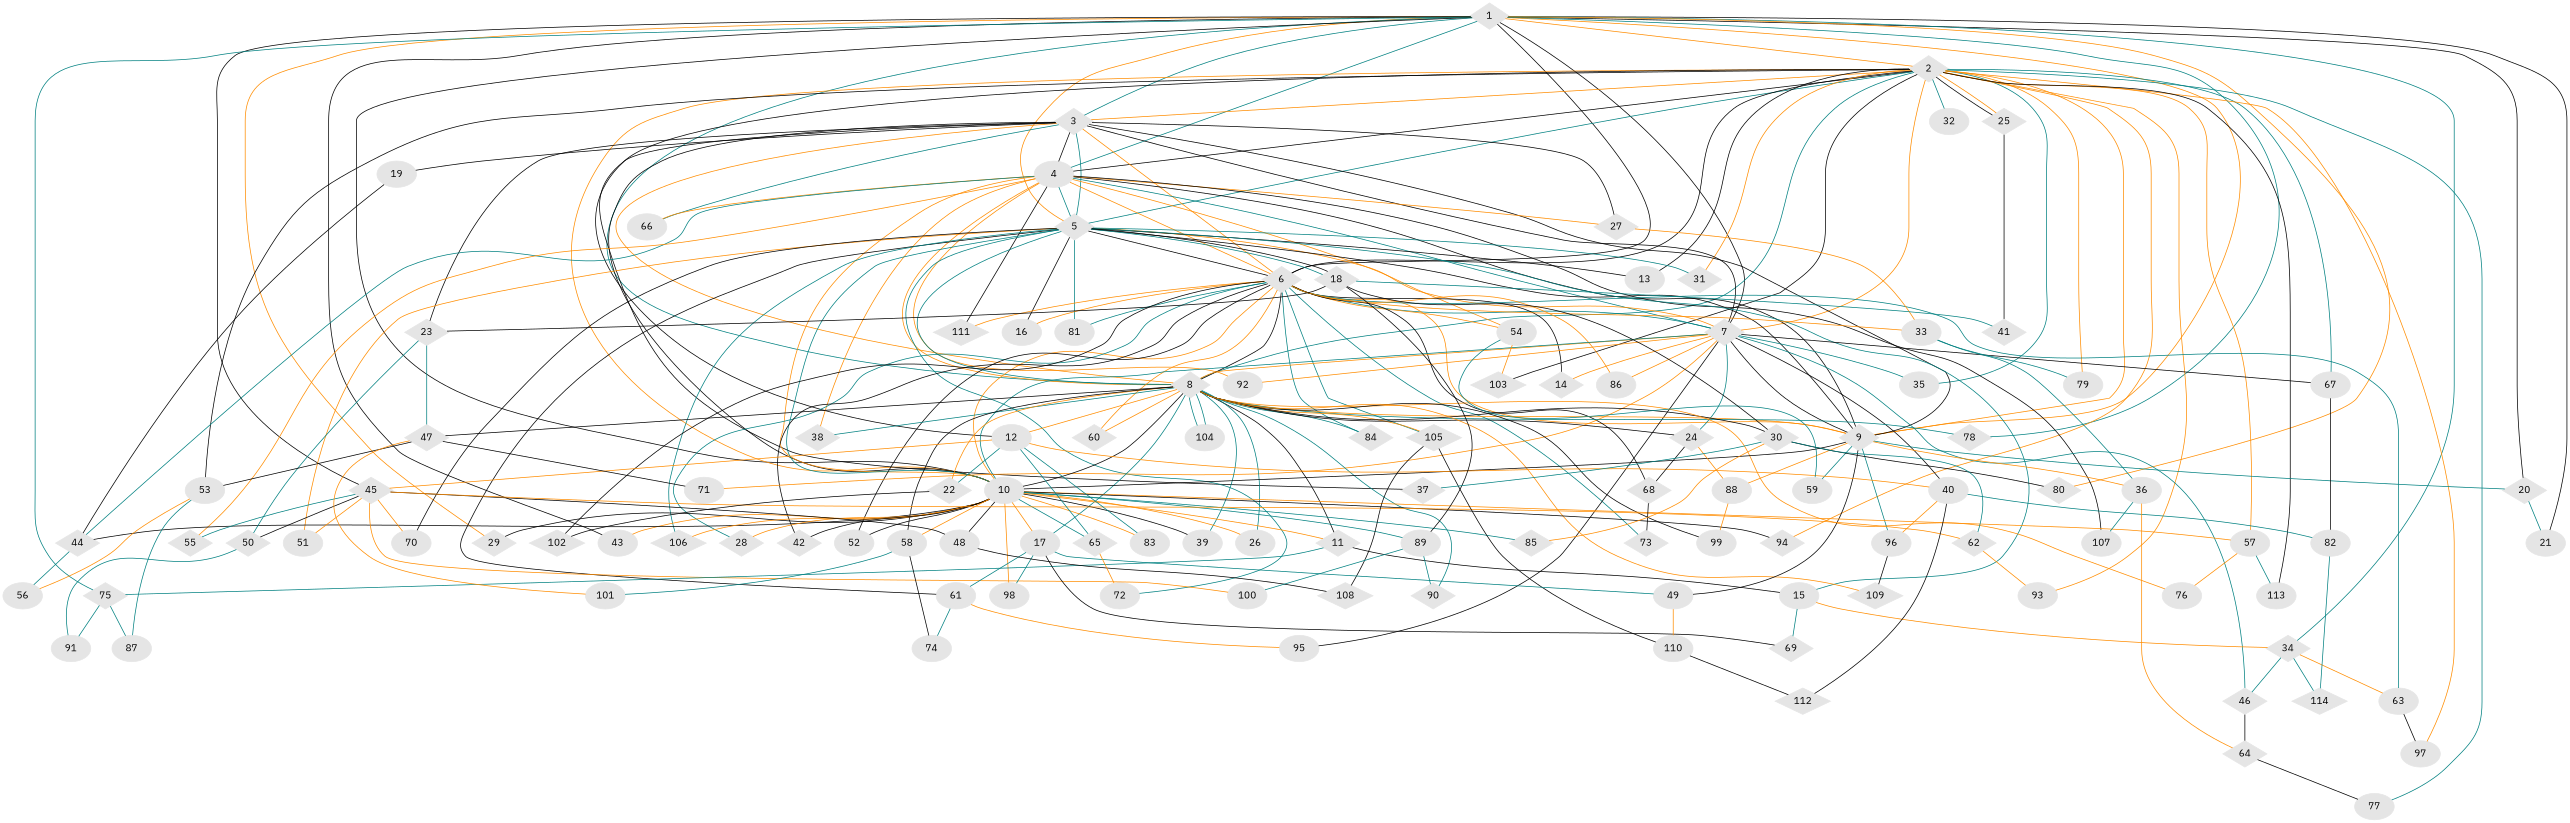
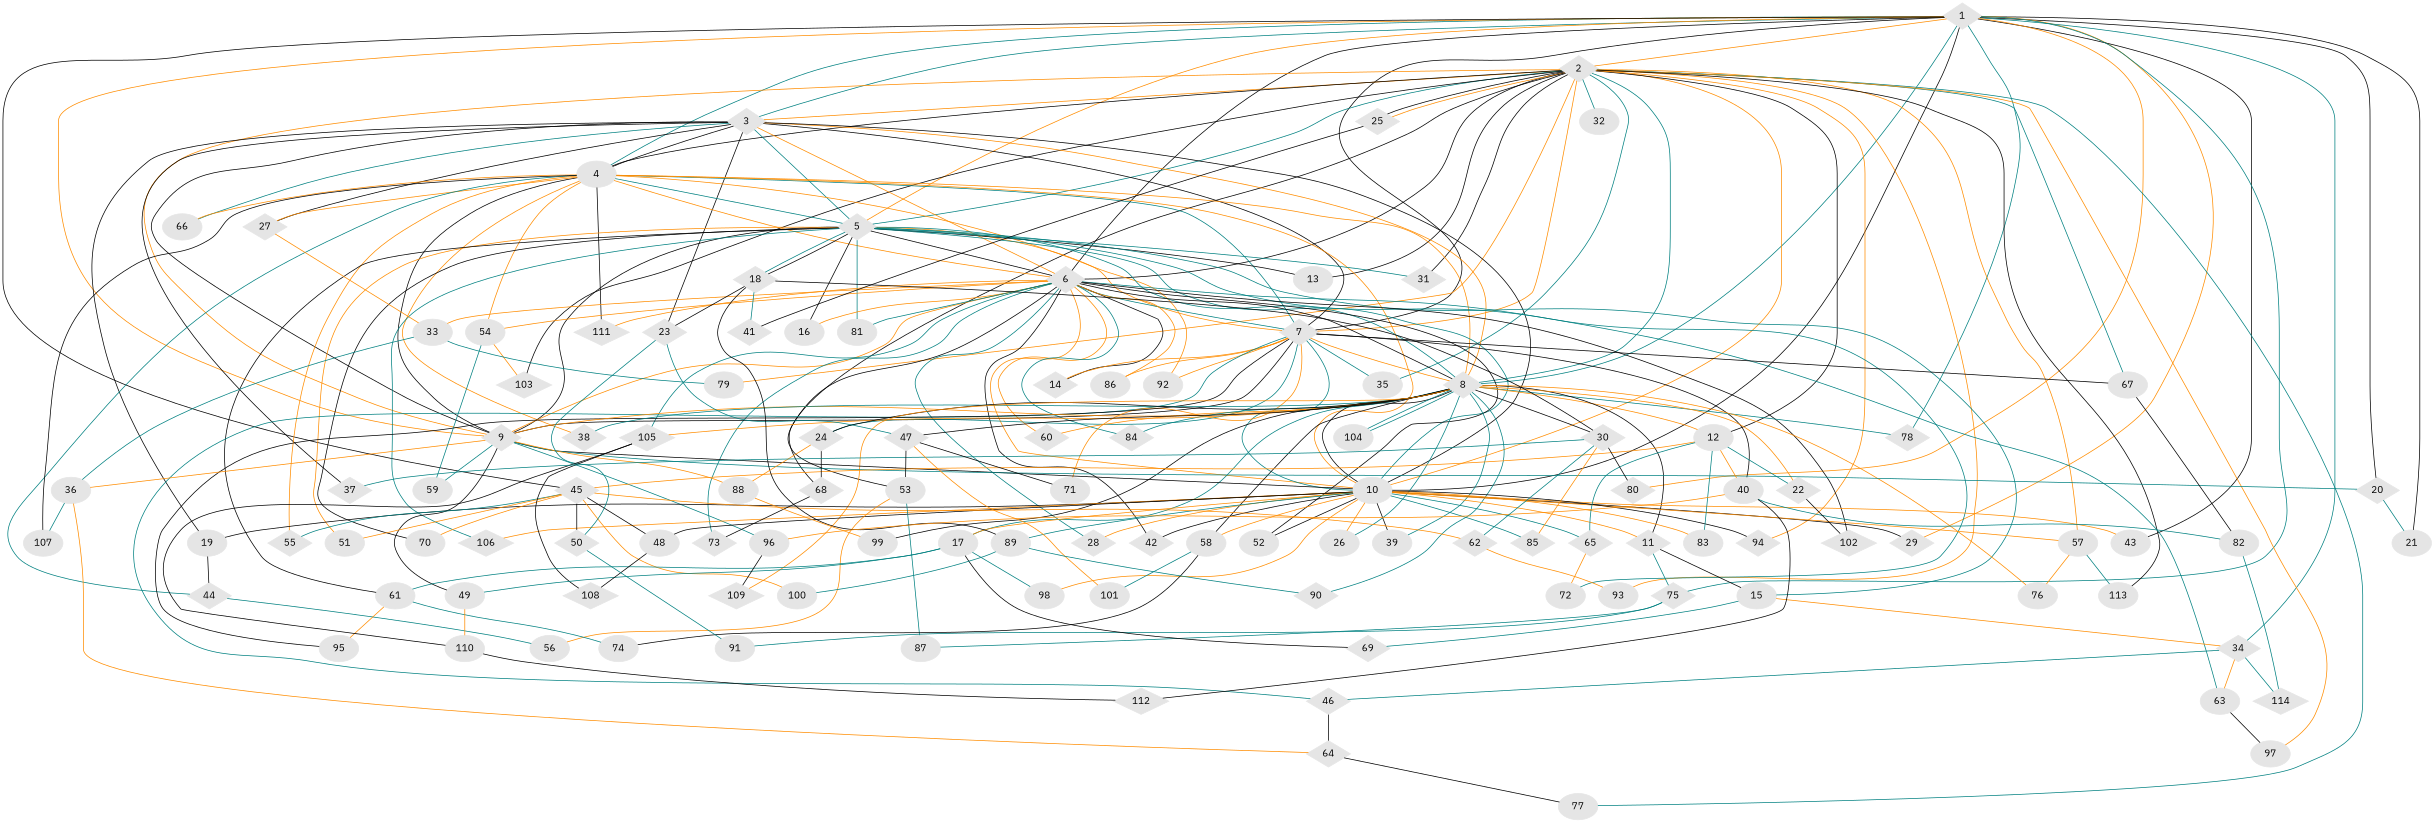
  graph {
    fontname="IBM Plex Sans"
    node [color=gray90 fontname="IBM Plex Sans" shape=ellipse style=filled]
    edge [color=black fontname="IBM Plex Sans"]
    1 [shape=diamond]
    2 [shape=diamond]
    3 [shape=diamond]
    4
    5 [shape=diamond]
    6 [shape=diamond]
    7 [shape=diamond]
    8 [shape=diamond]
    9 [shape=diamond]
    10
    20 [shape=diamond]
    21
    29 [shape=diamond]
    34 [shape=diamond]
    43
    45 [shape=diamond]
    75 [shape=diamond]
    78 [shape=diamond]
    80 [shape=diamond]
    12
    13
    25 [shape=diamond]
    31 [shape=diamond]
    32
    35
    53
    57
    67
    77
    79
    93
    94 [shape=diamond]
    97
    103 [shape=diamond]
    113
    19
    23 [shape=diamond]
    27 [shape=diamond]
    37 [shape=diamond]
    66
    38 [shape=diamond]
    44 [shape=diamond]
    54
    55 [shape=diamond]
    92
    107
    111 [shape=diamond]
    15
    16
    18 [shape=diamond]
    51
    61
    70
    72
    81
    106 [shape=diamond]
    14 [shape=diamond]
    28 [shape=diamond]
    33
    42 [shape=diamond]
    52
    60 [shape=diamond]
    63
    68 [shape=diamond]
    73 [shape=diamond]
    84 [shape=diamond]
    86
    102 [shape=diamond]
    105 [shape=diamond]
    24 [shape=diamond]
    40
    46 [shape=diamond]
    71
    95
    11 [shape=diamond]
    17
    22 [shape=diamond]
    26
    30 [shape=diamond]
    39
    47 [shape=diamond]
    58
    76
    90 [shape=diamond]
    99
    104
    109 [shape=diamond]
    36
    49
    59
    88
    96
    48
    65 [shape=diamond]
    83
    85 [shape=diamond]
    89
    98
    114 [shape=diamond]
    50 [shape=diamond]
    62 [shape=diamond]
    100
    91
    87
    41 [shape=diamond]
    56
    82
    69 [shape=diamond]
    74
    108 [shape=diamond]
    110
    112 [shape=diamond]
    64 [shape=diamond]
    101
    1 -- 2 [color=darkorange]
    1 -- 3 [color=teal]
    1 -- 4 [color=teal]
    1 -- 5 [color=darkorange]
    1 -- 6
    1 -- 7
    1 -- 8 [color=teal]
    1 -- 9 [color=darkorange]
    1 -- 10
    1 -- 20
    1 -- 21
    1 -- 29 [color=darkorange]
    1 -- 34 [color=teal]
    1 -- 43
    1 -- 45
    1 -- 75 [color=teal]
    1 -- 78 [color=teal]
    1 -- 80 [color=darkorange]
    2 -- 3 [color=darkorange]
    2 -- 4
    2 -- 5 [color=teal]
    2 -- 6
    2 -- 7 [color=darkorange]
    2 -- 8 [color=teal]
    2 -- 9 [color=darkorange]
    2 -- 10 [color=darkorange]
    2 -- 12
    2 -- 13
    2 -- 25
    2 -- 25 [color=darkorange]
-   2 -- 31 [color=darkorange]
+   2 -- 31
    2 -- 32 [color=teal]
    2 -- 35 [color=teal]
    2 -- 53
    2 -- 57 [color=darkorange]
    2 -- 67 [color=teal]
    2 -- 77 [color=teal]
    2 -- 79 [color=darkorange]
    2 -- 93 [color=darkorange]
    2 -- 94 [color=darkorange]
    2 -- 97 [color=darkorange]
    2 -- 103
    2 -- 113
    3 -- 4
    3 -- 5 [color=teal]
    3 -- 6 [color=darkorange]
    3 -- 7
    3 -- 8 [color=darkorange]
    3 -- 9
    3 -- 10
    3 -- 19
    3 -- 23
    3 -- 27
    3 -- 37
    3 -- 66 [color=teal]
    4 -- 5 [color=teal]
    4 -- 6 [color=darkorange]
    4 -- 7 [color=teal]
    4 -- 8 [color=darkorange]
    4 -- 9
    4 -- 10 [color=darkorange]
    4 -- 27 [color=darkorange]
    4 -- 66 [color=darkorange]
    4 -- 38 [color=darkorange]
    4 -- 44 [color=teal]
    4 -- 54 [color=darkorange]
    4 -- 55 [color=darkorange]
    4 -- 92 [color=darkorange]
    4 -- 107
    4 -- 111
    5 -- 6
    5 -- 7 [color=darkorange]
    5 -- 8 [color=teal]
    5 -- 9
    5 -- 10 [color=teal]
    5 -- 13
    5 -- 31 [color=teal]
    5 -- 15 [color=teal]
    5 -- 16
    5 -- 18 [color=teal]
    5 -- 18
    5 -- 51 [color=darkorange]
    5 -- 61
    5 -- 70
    5 -- 72 [color=teal]
    5 -- 81 [color=teal]
    5 -- 106 [color=teal]
    6 -- 7 [color=teal]
    6 -- 8
    6 -- 9 [color=darkorange]
    6 -- 10 [color=darkorange]
    6 -- 54 [color=darkorange]
    6 -- 111 [color=darkorange]
    6 -- 16 [color=darkorange]
    6 -- 81 [color=teal]
    6 -- 14
    6 -- 28 [color=teal]
    6 -- 33 [color=darkorange]
    6 -- 42
    6 -- 52
    6 -- 60 [color=darkorange]
    6 -- 63 [color=teal]
    6 -- 68
    6 -- 73 [color=teal]
    6 -- 84 [color=teal]
    6 -- 86 [color=darkorange]
    6 -- 102
    6 -- 105 [color=teal]
    7 -- 8 [color=darkorange]
    7 -- 9
    7 -- 10 [color=teal]
    7 -- 35 [color=teal]
    7 -- 67
    7 -- 92 [color=darkorange]
    7 -- 14 [color=darkorange]
    7 -- 86 [color=darkorange]
    7 -- 24 [color=teal]
    7 -- 40
    7 -- 46 [color=teal]
    7 -- 71 [color=darkorange]
    7 -- 95
    8 -- 9 [color=darkorange]
    8 -- 10
    8 -- 78 [color=teal]
    8 -- 12 [color=darkorange]
    8 -- 38 [color=teal]
    8 -- 60 [color=darkorange]
    8 -- 84 [color=teal]
    8 -- 105 [color=darkorange]
    8 -- 24
    8 -- 11
    8 -- 17 [color=teal]
    8 -- 22 [color=darkorange]
    8 -- 26 [color=teal]
    8 -- 30
    8 -- 39 [color=teal]
    8 -- 47
    8 -- 58
    8 -- 76 [color=darkorange]
    8 -- 90 [color=teal]
    8 -- 99
    8 -- 104 [color=teal]
    8 -- 104 [color=teal]
    8 -- 109 [color=darkorange]
    9 -- 10
    9 -- 20 [color=teal]
    9 -- 36 [color=darkorange]
    9 -- 49
    9 -- 59 [color=teal]
    9 -- 88 [color=darkorange]
    9 -- 96 [color=teal]
    10 -- 29
    10 -- 43 [color=darkorange]
    10 -- 57 [color=darkorange]
    10 -- 94
-   10 -- 44
+   10 -- 19
    10 -- 106 [color=darkorange]
    10 -- 28 [color=darkorange]
    10 -- 42
    10 -- 52
    10 -- 11 [color=darkorange]
    10 -- 17 [color=darkorange]
    10 -- 26 [color=darkorange]
    10 -- 39
    10 -- 58 [color=darkorange]
    10 -- 48
    10 -- 65 [color=teal]
    10 -- 83 [color=darkorange]
    10 -- 85 [color=teal]
    10 -- 89 [color=teal]
    10 -- 98 [color=darkorange]
    20 -- 21 [color=teal]
    34 -- 63 [color=darkorange]
    34 -- 46 [color=teal]
    34 -- 114 [color=teal]
    45 -- 55 [color=teal]
    45 -- 51 [color=darkorange]
    45 -- 70 [color=darkorange]
    45 -- 48
    45 -- 50
    45 -- 62 [color=darkorange]
    45 -- 100 [color=darkorange]
    75 -- 91 [color=teal]
    75 -- 87 [color=teal]
    12 -- 45 [color=darkorange]
    12 -- 40 [color=darkorange]
    12 -- 22 [color=teal]
    12 -- 65 [color=teal]
    12 -- 83 [color=teal]
    25 -- 41
    53 -- 87 [color=teal]
    53 -- 56 [color=darkorange]
    57 -- 113 [color=teal]
    57 -- 76 [color=darkorange]
    67 -- 82
    19 -- 44
    23 -- 47 [color=teal]
    23 -- 50 [color=teal]
    27 -- 33 [color=darkorange]
    44 -- 56 [color=teal]
    54 -- 103 [color=darkorange]
    54 -- 59 [color=teal]
    15 -- 34 [color=darkorange]
    15 -- 69 [color=teal]
    18 -- 23
    18 -- 30
    18 -- 89
    18 -- 41 [color=teal]
    61 -- 95 [color=darkorange]
    61 -- 74 [color=teal]
    33 -- 79 [color=teal]
    33 -- 36 [color=teal]
    63 -- 97
    68 -- 73
    105 -- 108
    105 -- 110
    24 -- 68
    24 -- 88 [color=darkorange]
    40 -- 96 [color=darkorange]
    40 -- 82 [color=teal]
    40 -- 112
    46 -- 64
    11 -- 75 [color=teal]
    11 -- 15
    17 -- 61 [color=teal]
    17 -- 49 [color=teal]
    17 -- 98 [color=teal]
    17 -- 69
    22 -- 102
    30 -- 80
    30 -- 37 [color=teal]
    30 -- 85 [color=darkorange]
    30 -- 62 [color=teal]
    47 -- 53
    47 -- 71
    47 -- 101 [color=darkorange]
    58 -- 74
    58 -- 101 [color=teal]
    36 -- 107 [color=teal]
    36 -- 64 [color=darkorange]
    49 -- 110 [color=darkorange]
    88 -- 99 [color=darkorange]
    96 -- 109
    48 -- 108
    65 -- 72 [color=darkorange]
    89 -- 90 [color=teal]
    89 -- 100 [color=teal]
    50 -- 91 [color=teal]
    62 -- 93 [color=darkorange]
    82 -- 114 [color=teal]
    110 -- 112
    64 -- 77
  }
